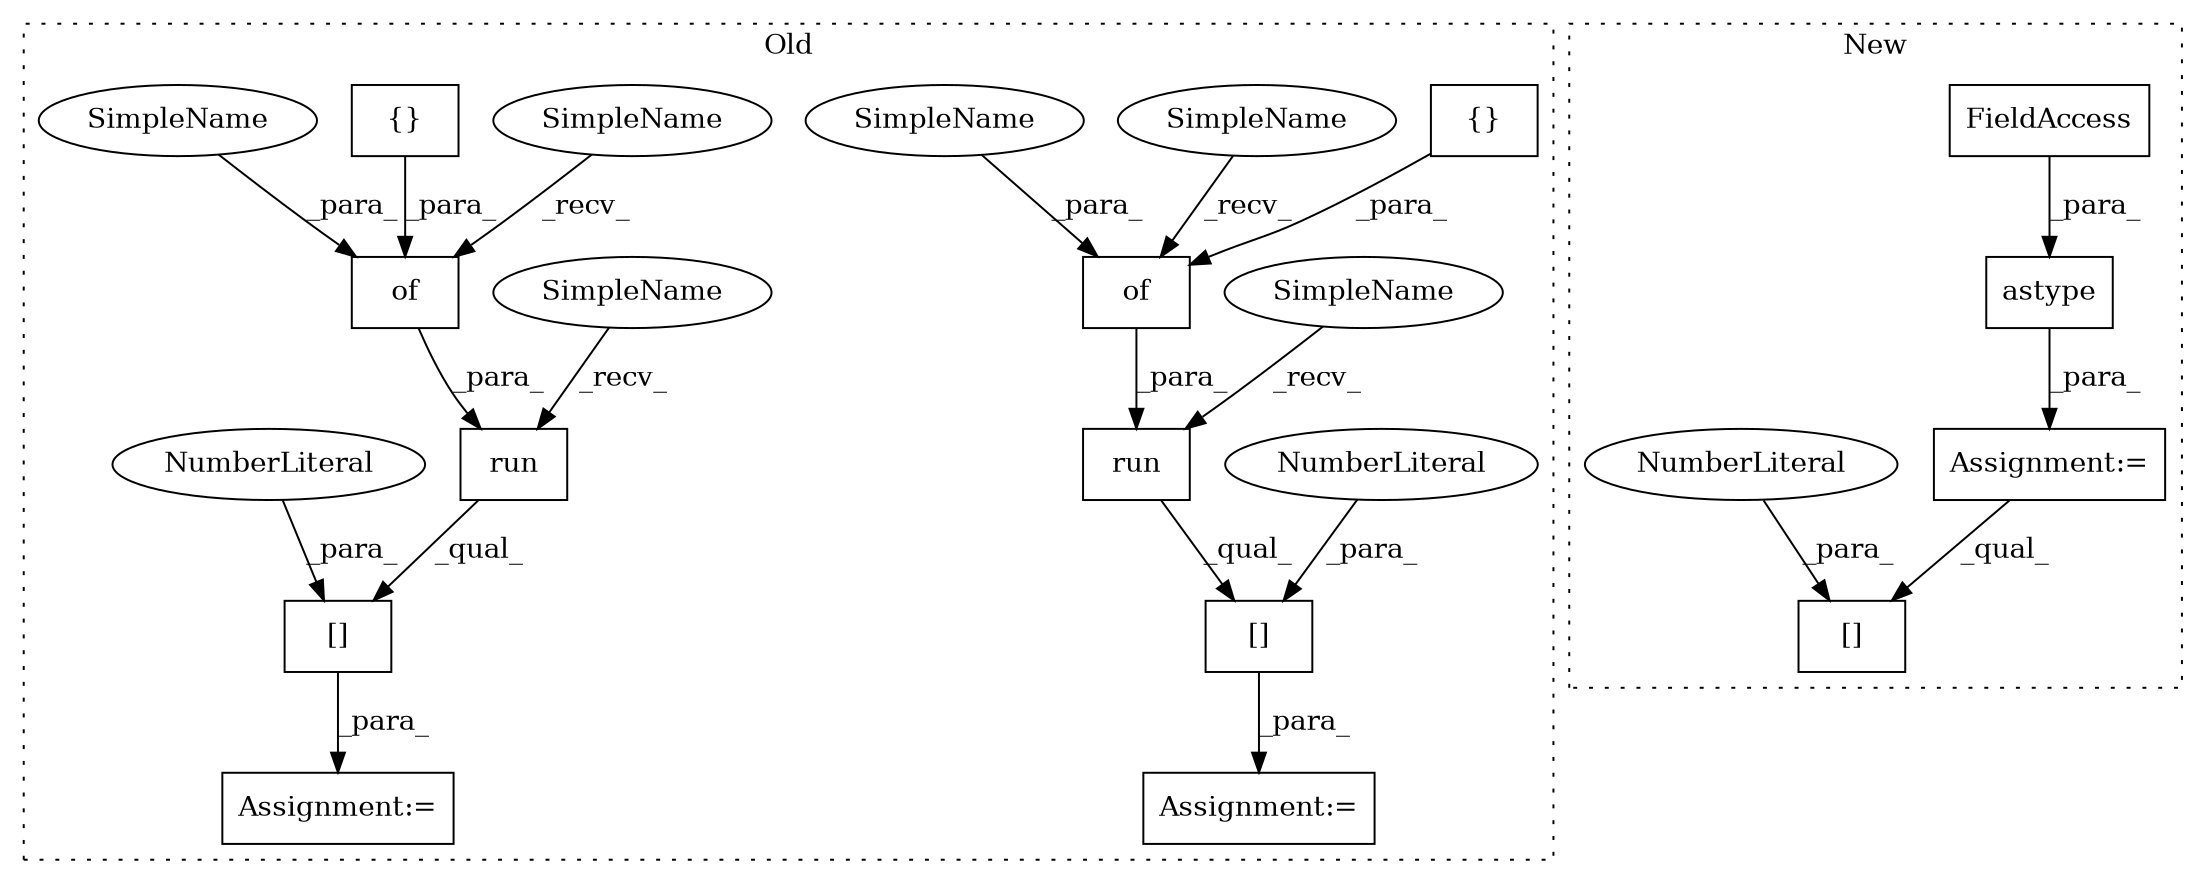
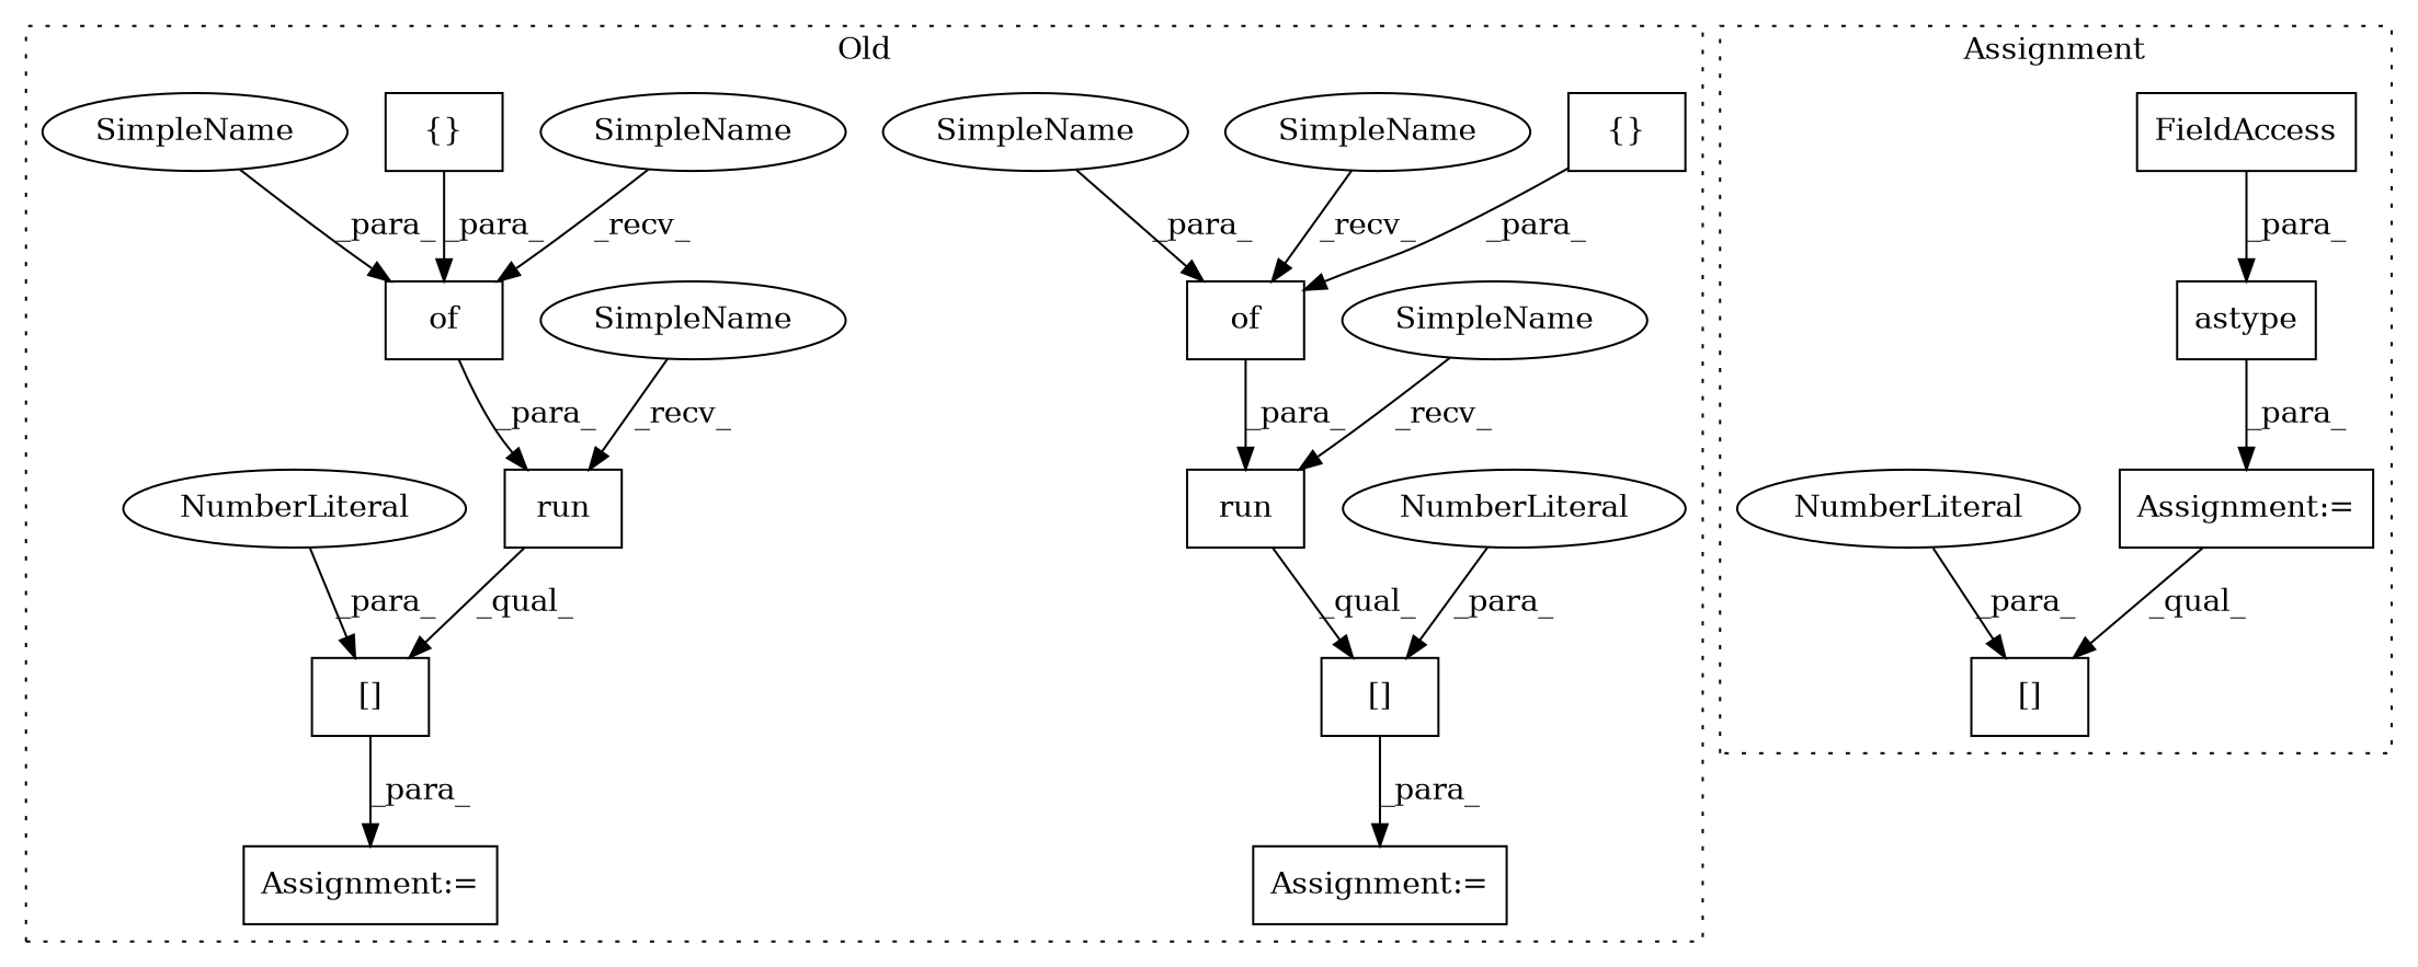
  digraph {
    node [a=42 l=1 shape=box]
    n1 [a=2 l="42,1" label="[]" s="958,1001"]
    n2 [a=34 label=NumberLiteral s=1000 shape=ellipse]
    n3 [a=32 l="4,1" label=run s="963,998"]
    n4 [a=4 l="1,1" label="{}" s="991,996"]
    n5 [a=32 l="4,1" label=run s="1046,1081"]
    n6 [a=2 l="42,1" label="[]" s="1041,1084"]
    n7 [a=4 l="1,1" label="{}" s="1074,1079"]
    n8 [a=34 label=NumberLiteral s=1083 shape=ellipse]
    n9 [a=32 l="3,1" label=of s="1060,1080"]
    n10 [a=32 l="3,1" label=of s="977,997"]
    n11 [a=7 label="Assignment:=" s=957]
    n12 [a=7 label="Assignment:=" s=1040]
    n13 [l=4 label=SimpleName s=1041 shape=ellipse]
    n14 [l=4 label=SimpleName s=958 shape=ellipse]
    n15 [l=3 label=SimpleName s=973 shape=ellipse]
    n16 [l=3 label=SimpleName s=1056 shape=ellipse]
    n17 [label=SimpleName s=980 shape=ellipse]
    n18 [label=SimpleName s=1063 shape=ellipse]
    n19 [a=32 l="7,1" label=astype s="626,646"]
    n20 [a=22 l=13 label=FieldAccess s=633]
    n21 [a=7 label="Assignment:=" s=620]
    n22 [a=2 l="30,1" label="[]" s="765,796"]
    n23 [a=34 label=NumberLiteral s=795 shape=ellipse]
    subgraph cluster_1 {
      label=Old
      style=dotted
      n1
      n2
      n3
      n4
      n5
      n6
      n7
      n8
      n9
      n10
      n11
      n12
      n13
      n14
      n15
      n16
      n17
      n18
    }
    subgraph cluster_2 {
-     label=New
+     label=Assignment
      style=dotted
      n19
      n20
      n21
      n22
      n23
    }
    n1 -> n11 [label=_para_]
    n2 -> n1 [label=_para_]
    n3 -> n1 [label=_qual_]
    n4 -> n10 [label=_para_]
    n5 -> n6 [label=_qual_]
    n6 -> n12 [label=_para_]
    n7 -> n9 [label=_para_]
    n8 -> n6 [label=_para_]
    n9 -> n5 [label=_para_]
    n10 -> n3 [label=_para_]
    n13 -> n5 [label=_recv_]
    n14 -> n3 [label=_recv_]
    n15 -> n10 [label=_recv_]
    n16 -> n9 [label=_recv_]
    n17 -> n10 [label=_para_]
    n18 -> n9 [label=_para_]
    n19 -> n21 [label=_para_]
    n20 -> n19 [label=_para_]
    n21 -> n22 [label=_qual_]
    n23 -> n22 [label=_para_]
  }
